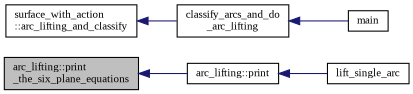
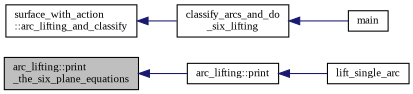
  digraph {
    fontname="Liberation Serif"
    rankdir=LR
    node [color=black fillcolor=white fontname="Liberation Serif" fontsize=10 shape=record style=filled]
    edge [color=midnightblue dir=back fontname="Liberation Serif" fontsize=10 labelfontname=Helvetica labelfontsize=10 style=solid]
    n1 [fillcolor=grey75 fontcolor=black height=0.2 label="arc_lifting::print\l_the_six_plane_equations" width=0.4]
    n2 [height=0.2 label="arc_lifting::print" width=0.4]
    n3 [height=0.2 label=lift_single_arc width=0.4]
    n4 [height=0.2 label="surface_with_action\l::arc_lifting_and_classify" width=0.4]
-   n5 [height=0.2 label="classify_arcs_and_do\l_arc_lifting" width=0.4]
+   n5 [height=0.2 label="classify_arcs_and_do\l_six_lifting" width=0.4]
    n6 [height=0.2 label=main width=0.4]
    n1 -> n2
    n2 -> n3
    n4 -> n5
    n5 -> n6
  }
